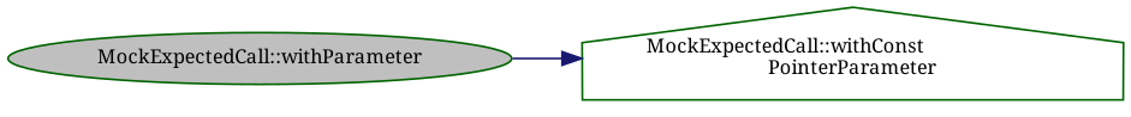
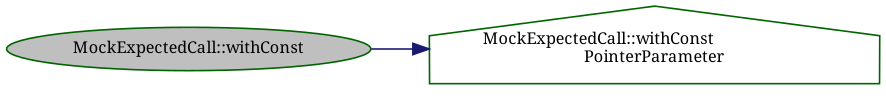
  digraph {
    rankdir=LR
    fontname="Noto Serif"
    node [color=darkgreen fontname="Noto Serif" fontsize=10 style=filled]
-   n1 [fillcolor=grey75 fontcolor=black height=0.2 label="MockExpectedCall::withParameter" shape=ellipse width=0.4]
+   n1 [fillcolor=grey75 fontcolor=black height=0.2 label="MockExpectedCall::withConst" shape=ellipse width=0.4]
    n2 [fillcolor=white height=0.2 label="MockExpectedCall::withConst\lPointerParameter" shape=house width=0.4]
    n1 -> n2 [color=midnightblue fontname="Noto Serif" fontsize=10 labelfontname=Helvetica labelfontsize=10 style=solid]
  }
